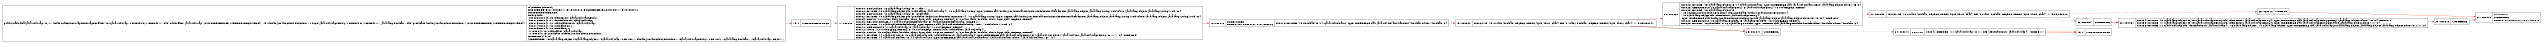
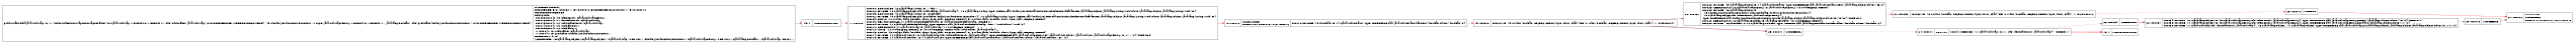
  digraph {
    rankdir=LR
    node [shape=record]
    edge [color=brown style=dashed]
-   n1 [label="{15\:\ ?|MTH_ENTER_BLOCK\l}"]
+   n1 [label="{15\:\ ?|MTH_ENTER_MTH\l}"]
    n2 [label="{17\:\ 0x0000|0x0000: CONST_STR  (r0 I:java.lang.String) =  \"\<this\>\" \l0x0002: INVOKE  (r8 I:java.lang.Object A[D('$this$filter' java.util.Map)]), (r0 I:java.lang.String) type: STATIC call: kotlin.jvm.internal.Intrinsics.checkNotNullParameter(java.lang.Object, java.lang.String):void A[MD:(java.lang.Object, java.lang.String):void (m)]\l0x0005: CONST_STR  (r0 I:java.lang.String) =  \"predicate\" \l0x0007: INVOKE  (r9 I:java.lang.Object A[D('predicate' kotlin.jvm.functions.Function1)]), (r0 I:java.lang.String) type: STATIC call: kotlin.jvm.internal.Intrinsics.checkNotNullParameter(java.lang.Object, java.lang.String):void A[MD:(java.lang.Object, java.lang.String):void (m)]\l0x000a: CONST  (r0 I:??[int, float, boolean, short, byte, char, OBJECT, ARRAY]) = (0 ??[int, float, boolean, short, byte, char, OBJECT, ARRAY]) \l0x000b: NEW_INSTANCE  (r1 I:java.util.LinkedHashMap) =  java.util.LinkedHashMap  (LINE:511)\l0x000d: INVOKE  (r1 I:java.util.LinkedHashMap) type: DIRECT call: java.util.LinkedHashMap.\<init\>():void A[MD:():void (c)]\l0x0010: CHECK_CAST (r1 I:java.util.Map) = (java.util.Map) (r1 I:??[OBJECT, ARRAY]) \l0x0012: MOVE  (r2 I:??[OBJECT, ARRAY]) = (r8 I:??[OBJECT, ARRAY] A[D('$this$filter' java.util.Map)]) \l0x0013: CONST  (r3 I:??[int, float, boolean, short, byte, char, OBJECT, ARRAY]) = (0 ??[int, float, boolean, short, byte, char, OBJECT, ARRAY]) \l0x0014: INVOKE  (r4 I:java.util.Set) = (r2 I:java.util.Map A[D('$this$filterTo$iv' java.util.Map)]) type: INTERFACE call: java.util.Map.entrySet():java.util.Set A[MD:():java.util.Set\<java.util.Map$Entry\<K, V\>\> (c)] (LINE:809)\l0x0018: INVOKE  (r4 I:java.util.Iterator) = (r4 I:java.util.Set) type: INTERFACE call: java.util.Set.iterator():java.util.Iterator A[MD:():java.util.Iterator\<E\> (c)]\l}"]
    n3 [label="{18\:\ 0x001c|LOOP_START\lLOOP:0: B:18:0x001c\-\>B:27:0x001c\l|0x001c: INVOKE  (r5 I:boolean) = (r4 I:java.util.Iterator) type: INTERFACE call: java.util.Iterator.hasNext():boolean A[MD:():boolean (c)]\l}"]
    n4 [label="{19\:\ 0x0020|0x0020: IF  (r5 I:??[int, boolean, OBJECT, ARRAY, byte, short, char]) == (0 ??[int, boolean, OBJECT, ARRAY, byte, short, char])  \-\> B:25:0x0041 \l}"]
    n5 [label="{20\:\ 0x0022|0x0022: INVOKE  (r5 I:java.lang.Object) = (r4 I:java.util.Iterator) type: INTERFACE call: java.util.Iterator.next():java.lang.Object A[MD:():E (c)]\l0x0026: CHECK_CAST (r5 I:java.util.Map$Entry) = (java.util.Map$Entry) (r5 I:??[OBJECT, ARRAY]) \l0x0028: INVOKE  (r6 I:java.lang.Object) = \l  (r9 I:kotlin.jvm.functions.Function1 A[D('predicate' kotlin.jvm.functions.Function1)])\l  (r5 I:java.lang.Object A[D('element$iv' java.util.Map$Entry)])\l type: INTERFACE call: kotlin.jvm.functions.Function1.invoke(java.lang.Object):java.lang.Object A[MD:(P1):R (m)] (LINE:810)\l0x002c: CHECK_CAST (r6 I:java.lang.Boolean) = (java.lang.Boolean) (r6 I:??[OBJECT, ARRAY]) \l0x002e: INVOKE  (r6 I:boolean) = (r6 I:java.lang.Boolean) type: VIRTUAL call: java.lang.Boolean.booleanValue():boolean A[MD:():boolean (c)]\l}"]
    n6 [label="{25\:\ 0x0041|SYNTHETIC\l}"]
    n7 [label="{21\:\ 0x0032|0x0032: IF  (r6 I:??[int, boolean, OBJECT, ARRAY, byte, short, char]) == (0 ??[int, boolean, OBJECT, ARRAY, byte, short, char])  \-\> B:28:0x001c \l}"]
    n8 [label="{24\:\ 0x0041|RETURN\l|0x0041: RETURN  (r1 I:java.util.Map\<K, V\> A[D('destination$iv' java.util.Map)])  (LINE:511)\l}"]
-   n9 [label="{26\:\ 0x0034|SYNTHETIC\l}"]
+   n9 [label="{26\:\ 0x0034|SIGNATURE\l}"]
    n10 [label="{28\:\ 0x001c|METHOD\l}"]
    n11 [label="{22\:\ 0x0034|0x0034: INVOKE  (r6 I:java.lang.Object) = (r5 I:java.util.Map$Entry A[D('element$iv' java.util.Map$Entry)]) type: INTERFACE call: java.util.Map.Entry.getKey():java.lang.Object A[MD:():K (c)] (LINE:811)\l0x0038: INVOKE  (r7 I:java.lang.Object) = (r5 I:java.util.Map$Entry A[D('element$iv' java.util.Map$Entry)]) type: INTERFACE call: java.util.Map.Entry.getValue():java.lang.Object A[MD:():V (c)]\l0x003c: INVOKE  (r1 I:java.util.Map A[D('destination$iv' java.util.Map)]), (r6 I:java.lang.Object), (r7 I:java.lang.Object) type: INTERFACE call: java.util.Map.put(java.lang.Object, java.lang.Object):java.lang.Object A[MD:(K, V):V (c)]\l}"]
-   n12 [label="{27\:\ 0x001c|LOOP_END\lSYNTHETIC\lLOOP:0: B:18:0x001c\-\>B:27:0x001c\l}"]
+   n12 [label="{27\:\ 0x001c|LOOP_MTH\lSYNTHETIC\lLOOP:0: B:18:0x001c\-\>B:27:0x001c\l}"]
    n13 [label="{29\:\ 0x001c|SYNTHETIC\l}"]
    n14 [label="{16\:\ ?|MTH_EXIT_BLOCK\l}"]
    n15 [label="{public static final java.util.Map\<K, V\> kotlin.collections.MapsKt__MapsKt.filter((r8 I:java.util.Map\<? extends K, ? extends V\> A[D('$this$filter' java.util.Map), IMMUTABLE_TYPE, METHOD_ARGUMENT]), (r9 I:kotlin.jvm.functions.Function1\<? super java.util.Map$Entry\<? extends K, ? extends V\>, java.lang.Boolean\> A[D('predicate' kotlin.jvm.functions.Function1), IMMUTABLE_TYPE, METHOD_ARGUMENT]))  | USE_LINES_HINTS\lBACK_EDGE: B:21:0x0032 \-\> B:18:0x001c, BACK_EDGE: B:22:0x0034 \-\> B:18:0x001c\lINLINE_NOT_NEEDED\lDebug Info:\l  0x0028\-0x0040: r5 'element$iv' Ljava\/util\/Map$Entry;\l  0x0012\-0x0041: r1 'destination$iv' Ljava\/util\/Map;\l  0x0013\-0x0041: r2 '$this$filterTo$iv' Ljava\/util\/Map;\l  0x0014\-0x0041: r3 '$i$f$filterTo' I\l  0x000b\-0x0041: r0 '$i$f$filter' I\l  \-1 \-0x0041: r8 '$this$filter' Ljava\/util\/Map;\l  \-1 \-0x0041: r9 'predicate' Lkotlin\/jvm\/functions\/Function1;\lTYPE_VARS: [V, K]\lSIGNATURE: \<K:Ljava\/lang\/Object;V:Ljava\/lang\/Object;\>(Ljava\/util\/Map\<+TK;+TV;\>;Lkotlin\/jvm\/functions\/Function1\<\-Ljava\/util\/Map$Entry\<+TK;+TV;\>;Ljava\/lang\/Boolean;\>;)Ljava\/util\/Map\<TK;TV;\>;\l}"]
    n1 -> n2
    n2 -> n3 [color=red style=solid]
    n3 -> n4 [color=red]
    n4 -> n5 [style=solid]
    n4 -> n6 [style=bold]
    n5 -> n7 [color=red]
    n6 -> n8
-   n7 -> n9
+   n8 -> n9
    n7 -> n10 [color=red]
    n8 -> n14 [color=red style=bold]
    n9 -> n11 [style=bold]
    n10 -> n12 [color=red style=solid]
    n11 -> n13
    n13 -> n12 [style=solid]
    n15 -> n1 [style=solid]
  }
